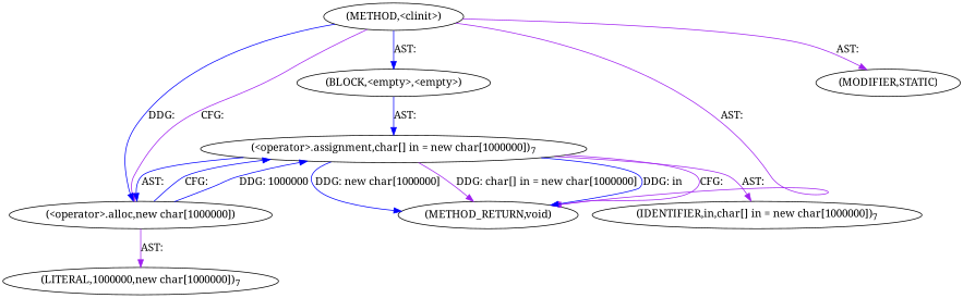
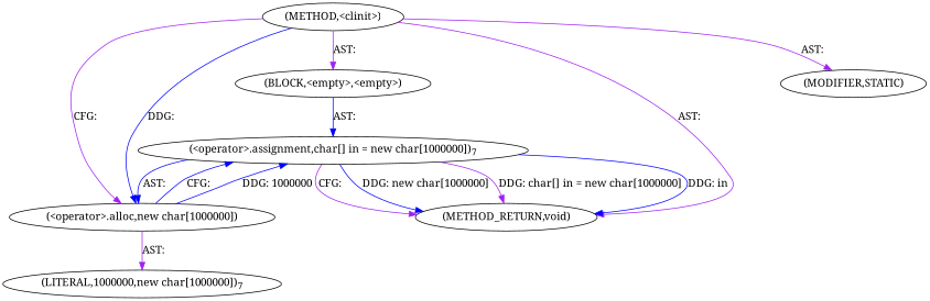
  digraph {
    fontname="Noto Serif"
    node [fontname="Noto Serif"]
    edge [color=blue fontname="Noto Serif"]
    n1 [label=<(METHOD,&lt;clinit&gt;)>]
    n2 [label=<(BLOCK,&lt;empty&gt;,&lt;empty&gt;)>]
    n3 [label=<(&lt;operator&gt;.alloc,new char[1000000])>]
    n4 [label=<(MODIFIER,STATIC)>]
    n5 [label=<(METHOD_RETURN,void)>]
    n6 [label=<(&lt;operator&gt;.assignment,char[] in = new char[1000000])<SUB>7</SUB>>]
    n7 [label=<(LITERAL,1000000,new char[1000000])<SUB>7</SUB>>]
-   n8 [label=<(IDENTIFIER,in,char[] in = new char[1000000])<SUB>7</SUB>>]
-   n1 -> n2 [label="AST: "]
+   n1 -> n2 [color=purple label="AST: "]
    n1 -> n3 [color=purple label="CFG: "]
    n1 -> n3 [label="DDG: "]
    n1 -> n4 [color=purple label="AST: "]
    n1 -> n5 [color=purple label="AST: "]
    n2 -> n6 [label="AST: "]
    n3 -> n6 [label="CFG: "]
    n3 -> n6 [label="DDG: 1000000"]
    n3 -> n7 [color=purple label="AST: "]
    n6 -> n3 [label="AST: "]
    n6 -> n5 [color=purple label="CFG: "]
    n6 -> n5 [label="DDG: new char[1000000]"]
    n6 -> n5 [color=purple label="DDG: char[] in = new char[1000000]"]
    n6 -> n5 [label="DDG: in"]
-   n6 -> n8 [color=purple label="AST: "]
  }
